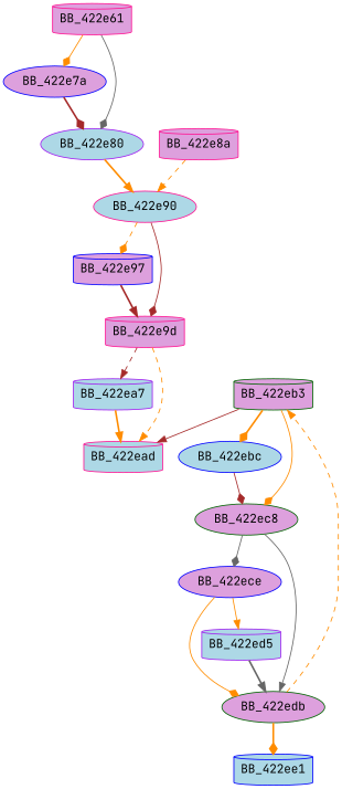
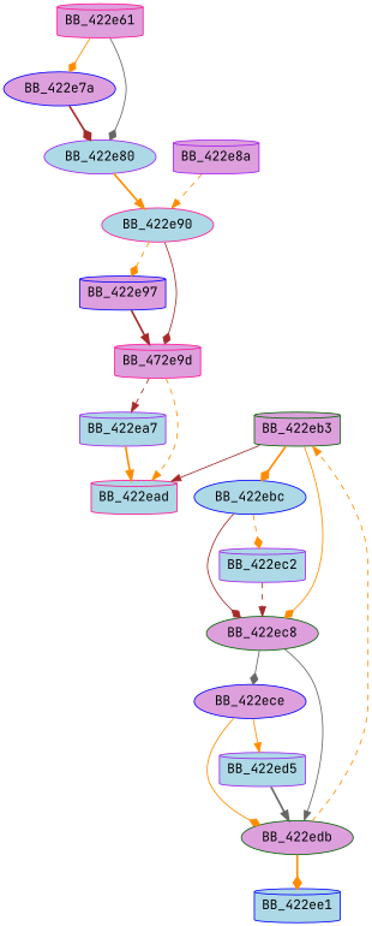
  digraph {
    fontname="JetBrains Mono"
    node [color=blue fillcolor=plum fontname="JetBrains Mono" shape=cylinder style=filled]
    edge [arrowhead=diamond color=darkorange fontname="JetBrains Mono" style=solid]
    BB_422e61 [color=deeppink]
    BB_422e7a [shape=ellipse]
    BB_422e80 [color=purple fillcolor=lightblue shape=ellipse]
    BB_422e90 [color=deeppink fillcolor=lightblue shape=ellipse]
-   BB_422e8a [color=deeppink]
+   BB_422e8a [color=purple]
    BB_422e97
-   BB_422e9d [color=deeppink]
+   BB_422e9d [color=deeppink label=BB_472e9d]
    BB_422ea7 [color=purple fillcolor=lightblue]
    BB_422ead [color=deeppink fillcolor=lightblue]
    BB_422eb3 [color=darkgreen]
    BB_422ebc [fillcolor=lightblue shape=ellipse]
    BB_422ec8 [color=darkgreen shape=ellipse]
+   BB_422ec2 [color=purple fillcolor=lightblue]
    BB_422ece [shape=ellipse]
    BB_422edb [color=darkgreen shape=ellipse]
    BB_422ed5 [color=purple fillcolor=lightblue]
    BB_422ee1 [fillcolor=lightblue]
    BB_422e61 -> BB_422e7a
    BB_422e61 -> BB_422e80 [color=gray40]
    BB_422e7a -> BB_422e80 [color=brown style=bold]
    BB_422e80 -> BB_422e90 [arrowhead=normal style=bold]
    BB_422e90 -> BB_422e97 [style=dashed]
    BB_422e90 -> BB_422e9d [color=brown]
    BB_422e8a -> BB_422e90 [arrowhead=normal style=dashed]
    BB_422e97 -> BB_422e9d [arrowhead=normal color=brown style=bold]
    BB_422e9d -> BB_422ea7 [arrowhead=normal color=brown style=dashed]
    BB_422e9d -> BB_422ead [arrowhead=normal style=dashed]
    BB_422ea7 -> BB_422ead [arrowhead=normal style=bold]
    BB_422eb3 -> BB_422ead [arrowhead=normal color=brown]
    BB_422eb3 -> BB_422ebc [style=bold]
    BB_422eb3 -> BB_422ec8
    BB_422ebc -> BB_422ec8 [color=brown]
+   BB_422ebc -> BB_422ec2 [style=dashed]
    BB_422ec8 -> BB_422ece [color=gray40]
    BB_422ec8 -> BB_422edb [arrowhead=normal color=gray40]
+   BB_422ec2 -> BB_422ec8 [arrowhead=normal color=brown style=dashed]
    BB_422ece -> BB_422edb
    BB_422ece -> BB_422ed5 [arrowhead=normal]
    BB_422edb -> BB_422eb3 [arrowhead=normal style=dashed]
    BB_422edb -> BB_422ee1 [style=bold]
    BB_422ed5 -> BB_422edb [arrowhead=normal color=gray40 style=bold]
  }
